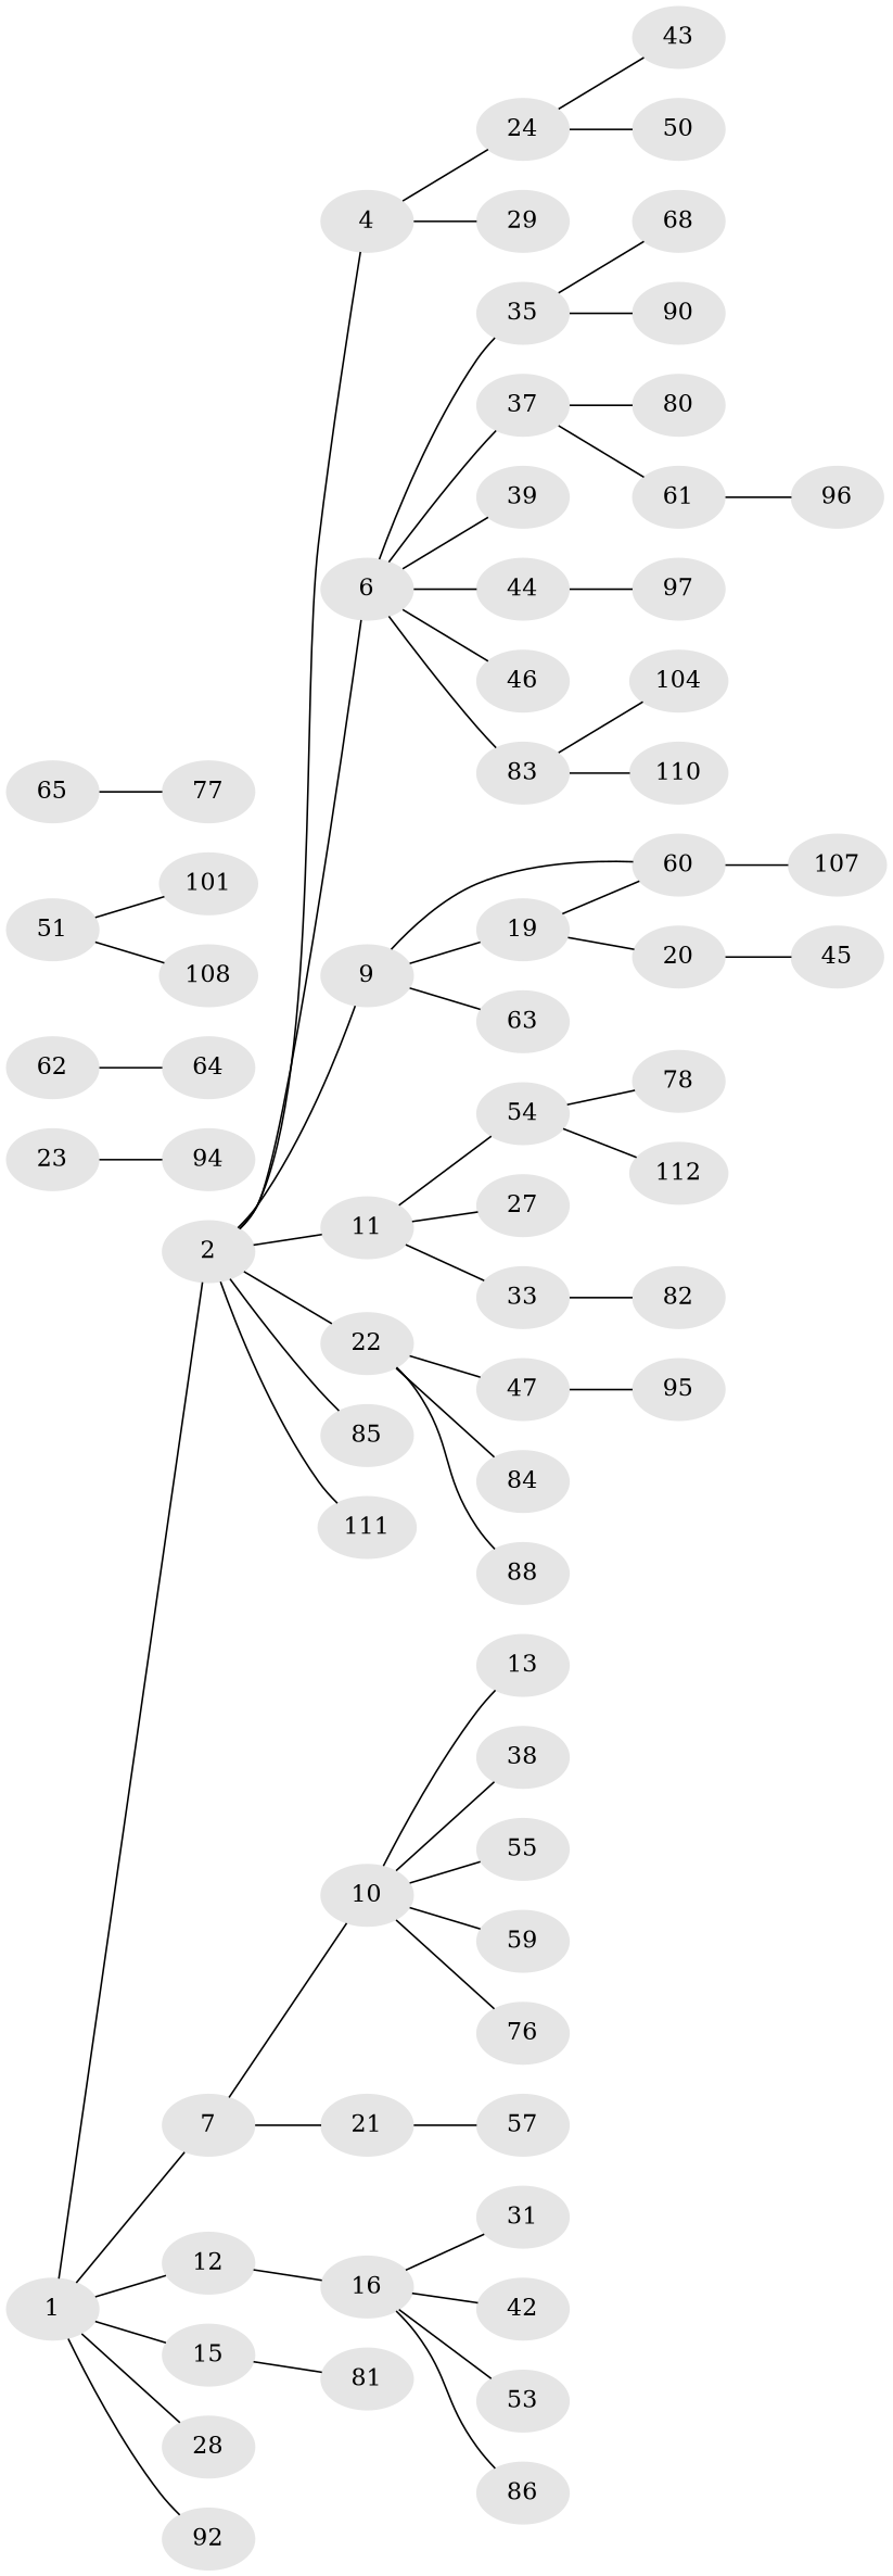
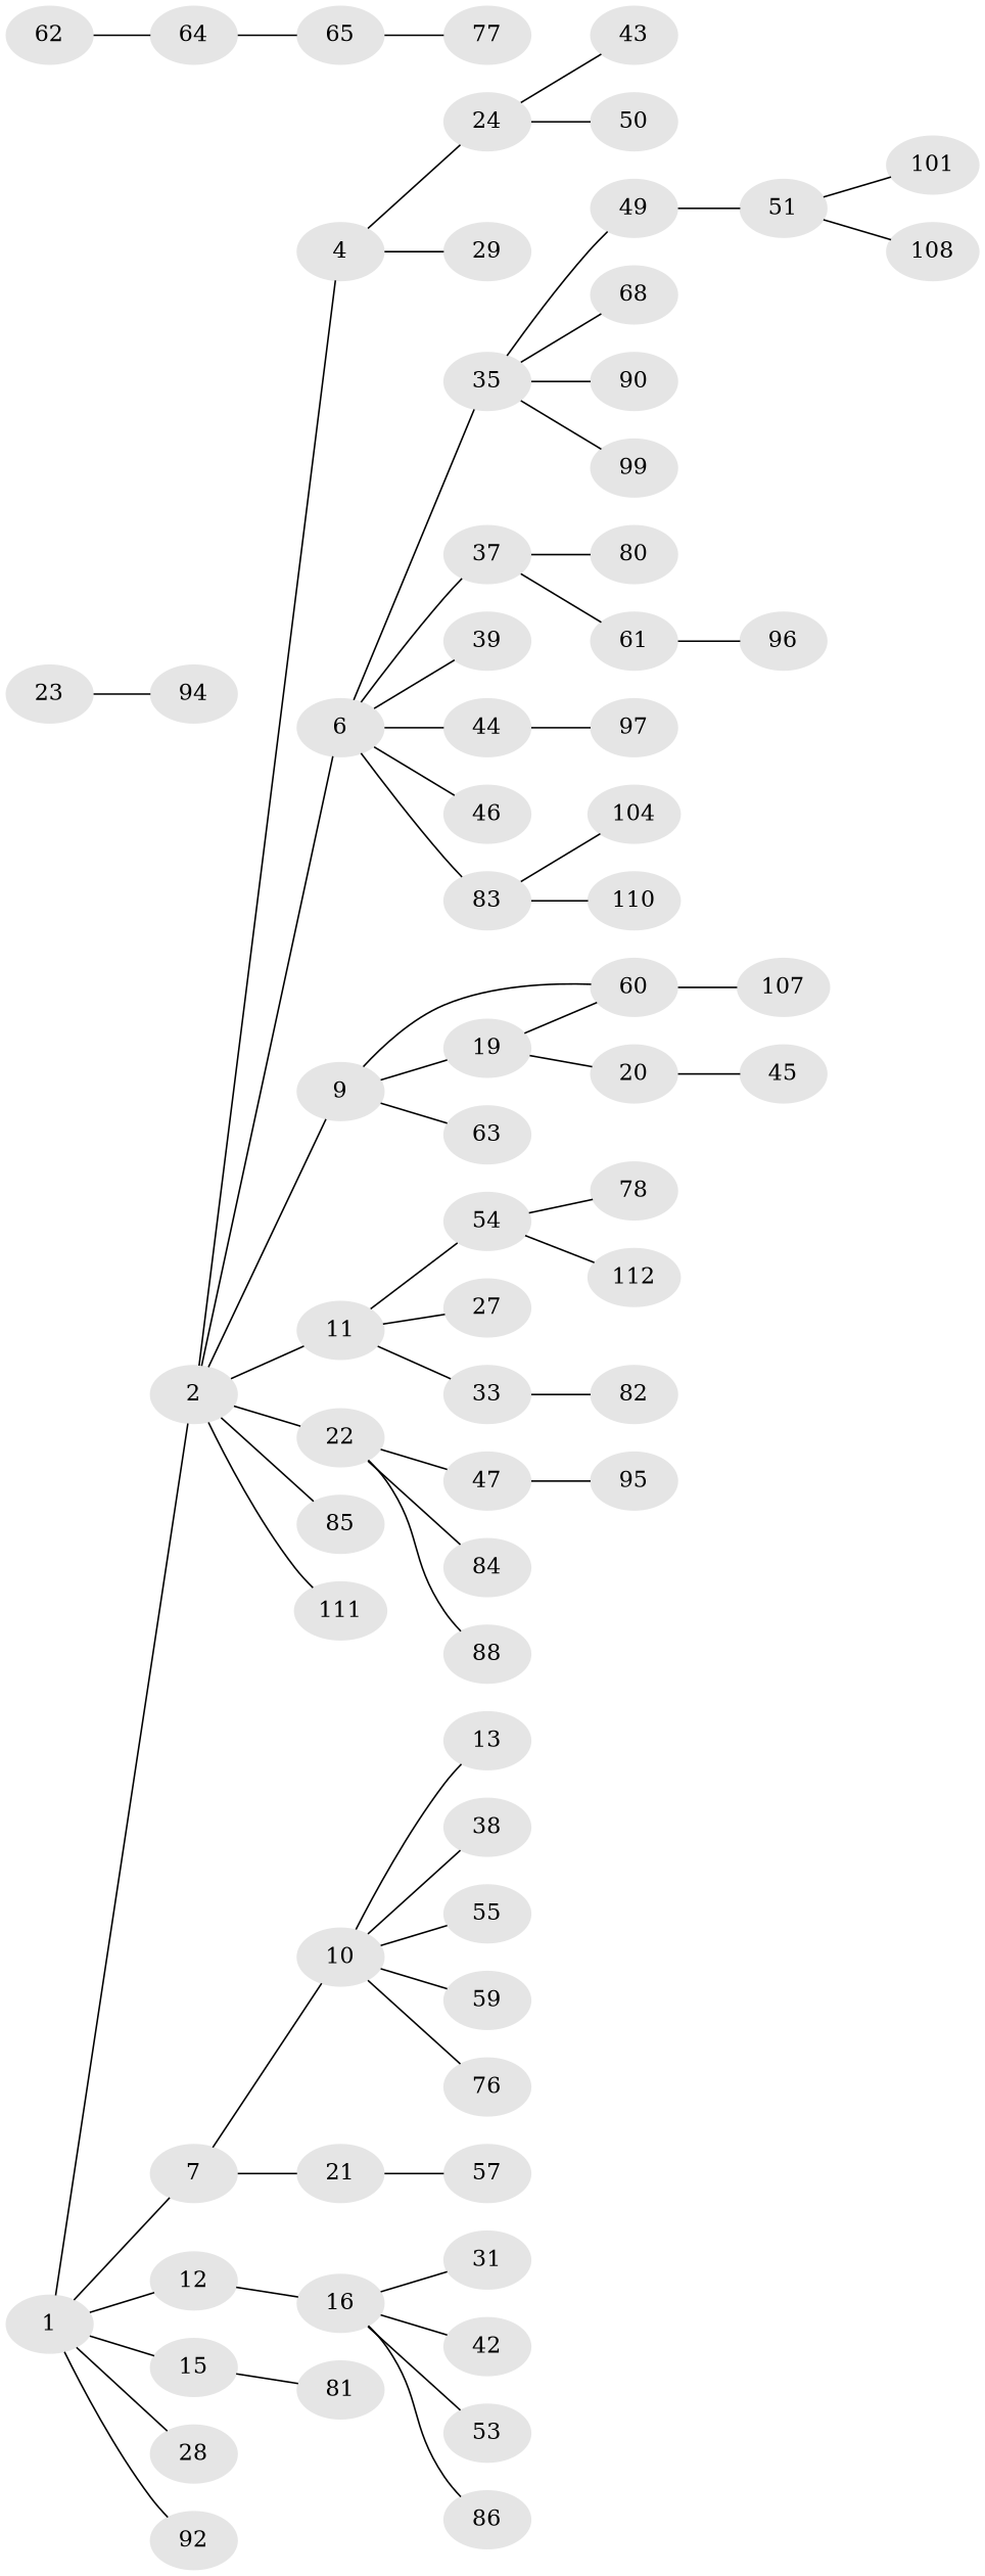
  graph {
    rankdir=LR
    node [color=gray90 style=filled]
    1 [super="+3"]
    2 [super="+5"]
    7 [super="+79"]
    12 [super="+14"]
    15 [super="+25"]
    28 [super="+72"]
    92
    4 [super="+8"]
    6 [super="+18"]
    9 [super="+74"]
    11 [super="+17"]
    22 [super="+73"]
    85
    111 [super="+113"]
    10 [super="+32"]
    21 [super="+48"]
    16 [super="+71"]
    81
    24 [super="+30"]
    29
    35 [super="+41"]
    37 [super="+52"]
    39
    44 [super="+82"]
    46
    83 [super="+100"]
    19 [super="+56"]
    60 [super="+102"]
    63 [super="+90"]
    54 [super="+67"]
    27
    33
    47 [super="+75"]
    84
    88
    78
    112
    43
    50
+   49
    68 [super="+105"]
    n42 [label=90]
+   99
    n44 [label=80]
    61
    97
    104
    110
    13
    38
    55 [super="+66"]
    59
    76 [super="+93"]
    57 [super="+106"]
    20 [super="+36"]
    107
    n57 [label=82]
    31 [super="+80"]
    42 [super="+70"]
    53 [super="+109"]
    86
    45
    23 [super="+26"]
    94
    95
    62 [super="+91"]
    64 [super="+89"]
    51 [super="+69"]
    96 [super="+103"]
    101
    108
    65
    77
    1 -- 2
    1 -- 7
    1 -- 12
    1 -- 15
    1 -- 28
    1 -- 92
    2 -- 4
    2 -- 6
    2 -- 9
    2 -- 11
    2 -- 22
    2 -- 85
    2 -- 111
    7 -- 10
    7 -- 21
    12 -- 16
    15 -- 81
    4 -- 24
    4 -- 29
    6 -- 35
    6 -- 37
    6 -- 39
    6 -- 44
    6 -- 46
    6 -- 83
    9 -- 19
    9 -- 60
    9 -- 63
    11 -- 54
    11 -- 27
    11 -- 33
    22 -- 47
    22 -- 84
    22 -- 88
    10 -- 13
    10 -- 38
    10 -- 55
    10 -- 59
    10 -- 76
    21 -- 57
    16 -- 31
    16 -- 42
    16 -- 53
    16 -- 86
    24 -- 43
    24 -- 50
+   35 -- 49
    35 -- 68
    35 -- n42
+   35 -- 99
    37 -- n44
    37 -- 61
    44 -- 97
    83 -- 104
    83 -- 110
    19 -- 60
    19 -- 20
    60 -- 107
    54 -- 78
    54 -- 112
    33 -- n57
    47 -- 95
+   49 -- 51
    61 -- 96
    20 -- 45
    23 -- 94
    62 -- 64
+   64 -- 65
    51 -- 101
    51 -- 108
    65 -- 77
  }
